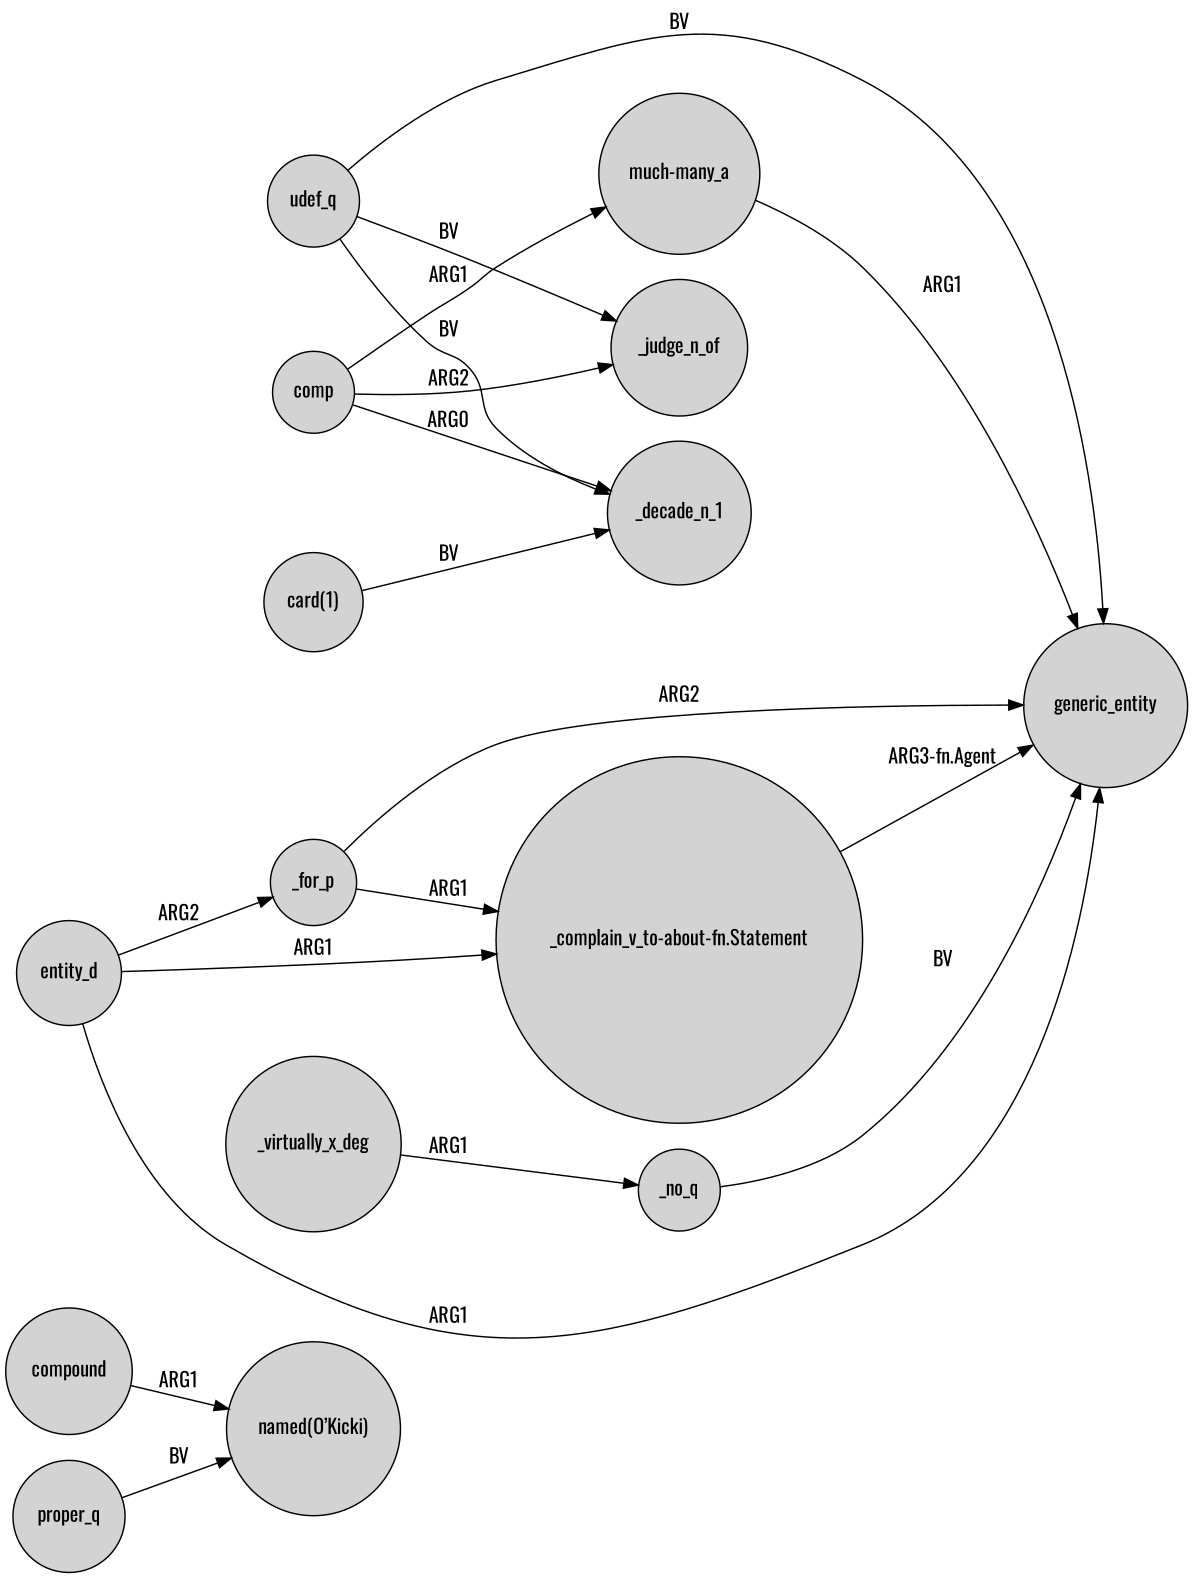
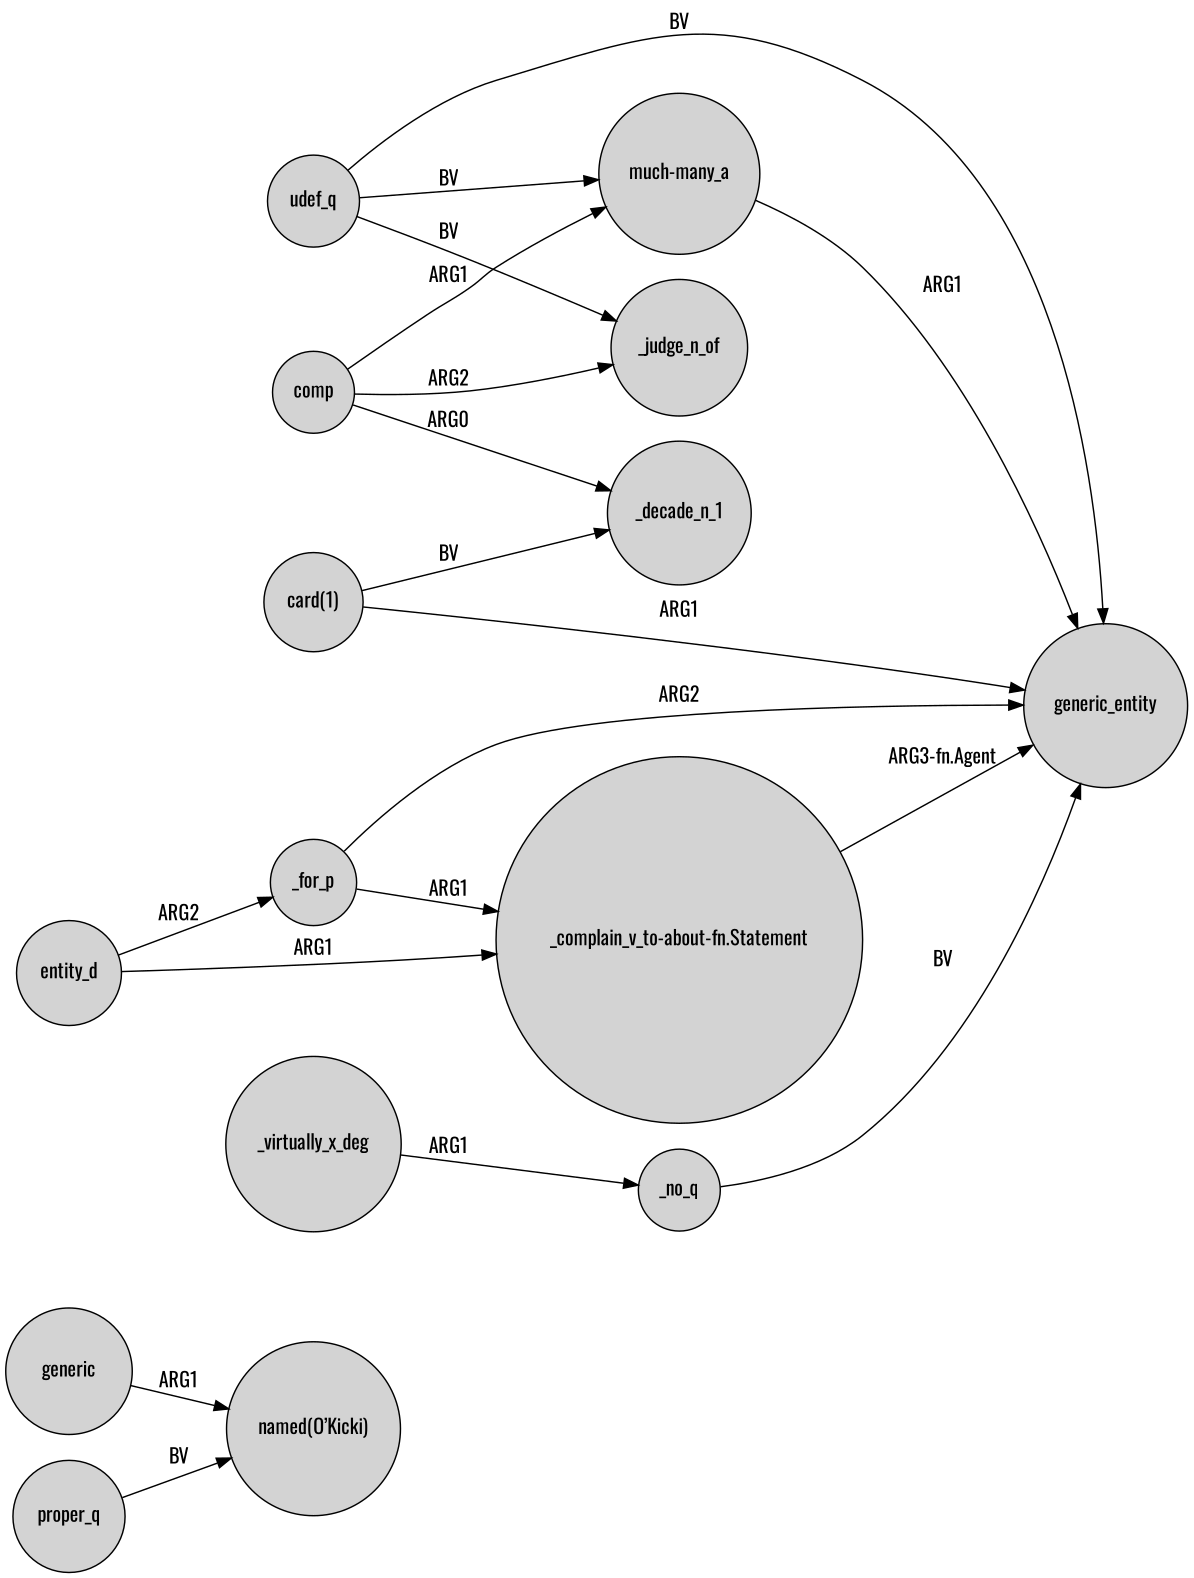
  digraph {
    fontname=Oswald
    rankdir=LR
    node [fontname=Oswald shape=circle style=filled]
    edge [fontname=Oswald]
-   compound
+   compound [label=generic]
    "named(O’Kicki)"
    udef_q
    _judge_n_of
    generic_entity
    _decade_n_1
    "much-many_a"
    "_complain_v_to-about-fn.Statement"
    _for_p
    proper_q
    _no_q
    n12 [label=entity_d]
    comp
    "card(1)"
    _virtually_x_deg
    compound -> "named(O’Kicki)" [label=ARG1]
    udef_q -> _judge_n_of [label=BV]
    udef_q -> generic_entity [label=BV]
-   udef_q -> _decade_n_1 [label=BV]
+   udef_q -> "much-many_a" [label=BV]
    "much-many_a" -> generic_entity [label=ARG1]
    "_complain_v_to-about-fn.Statement" -> generic_entity [label="ARG3-fn.Agent"]
    _for_p -> generic_entity [label=ARG2]
    _for_p -> "_complain_v_to-about-fn.Statement" [label=ARG1]
    proper_q -> "named(O’Kicki)" [label=BV]
    _no_q -> generic_entity [label=BV]
    n12 -> "_complain_v_to-about-fn.Statement" [label=ARG1]
    n12 -> _for_p [label=ARG2]
    comp -> _judge_n_of [label=ARG2]
    comp -> _decade_n_1 [label=ARG0]
    comp -> "much-many_a" [label=ARG1]
-   n12 -> generic_entity [label=ARG1]
+   "card(1)" -> generic_entity [label=ARG1]
    "card(1)" -> _decade_n_1 [label=BV]
    _virtually_x_deg -> _no_q [label=ARG1]
  }
